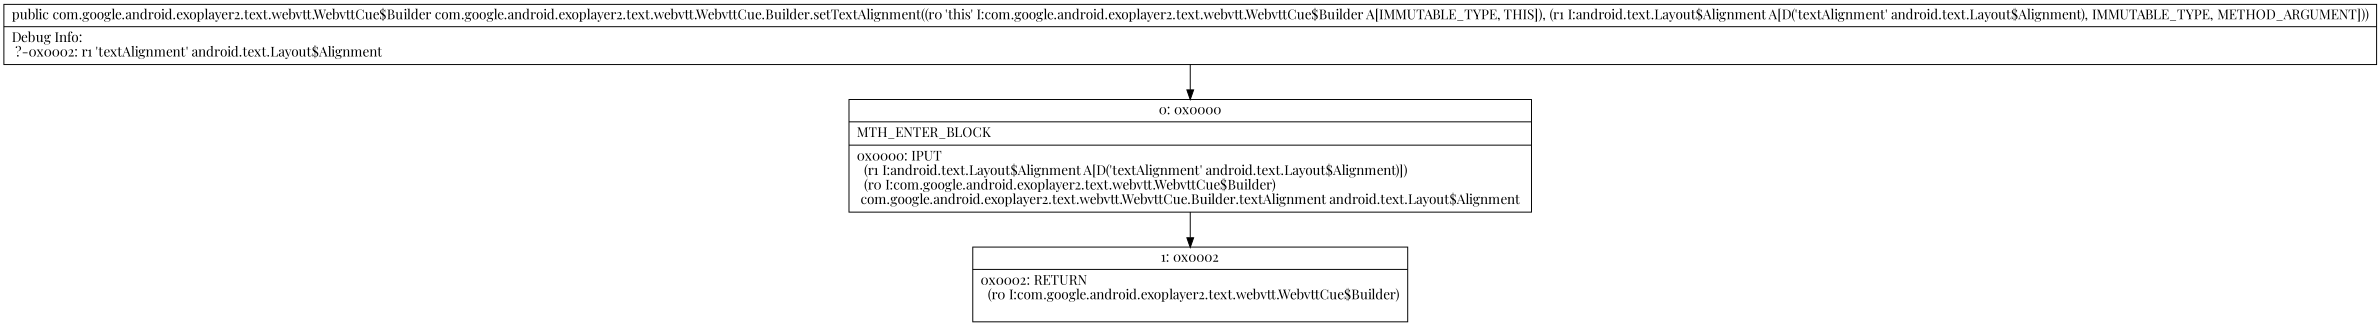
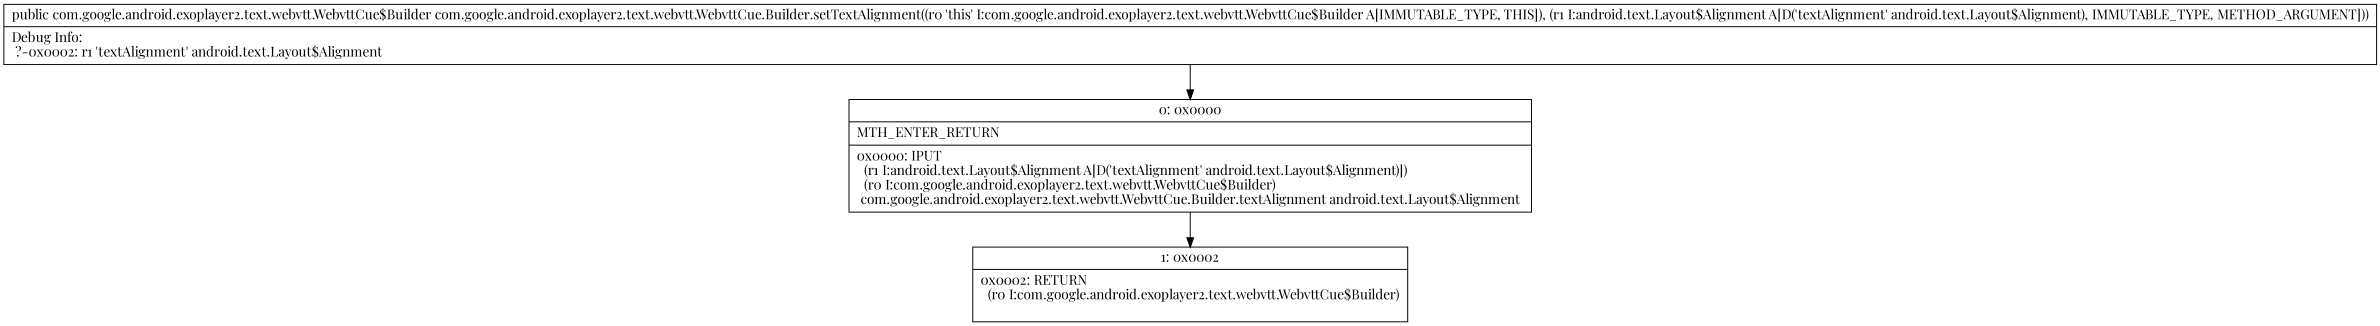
  digraph {
    fontname="Playfair Display"
    node [shape=record fontname="Playfair Display"]
    edge [fontname="Playfair Display"]
-   n1 [label="{0\:\ 0x0000|MTH_ENTER_BLOCK\l|0x0000: IPUT  \l  (r1 I:android.text.Layout$Alignment A[D('textAlignment' android.text.Layout$Alignment)])\l  (r0 I:com.google.android.exoplayer2.text.webvtt.WebvttCue$Builder)\l com.google.android.exoplayer2.text.webvtt.WebvttCue.Builder.textAlignment android.text.Layout$Alignment \l}"]
+   n1 [label="{0\:\ 0x0000|MTH_ENTER_RETURN\l|0x0000: IPUT  \l  (r1 I:android.text.Layout$Alignment A[D('textAlignment' android.text.Layout$Alignment)])\l  (r0 I:com.google.android.exoplayer2.text.webvtt.WebvttCue$Builder)\l com.google.android.exoplayer2.text.webvtt.WebvttCue.Builder.textAlignment android.text.Layout$Alignment \l}"]
    n2 [label="{1\:\ 0x0002|0x0002: RETURN  \l  (r0 I:com.google.android.exoplayer2.text.webvtt.WebvttCue$Builder)\l \l}"]
    n3 [label="{public com.google.android.exoplayer2.text.webvtt.WebvttCue$Builder com.google.android.exoplayer2.text.webvtt.WebvttCue.Builder.setTextAlignment((r0 'this' I:com.google.android.exoplayer2.text.webvtt.WebvttCue$Builder A[IMMUTABLE_TYPE, THIS]), (r1 I:android.text.Layout$Alignment A[D('textAlignment' android.text.Layout$Alignment), IMMUTABLE_TYPE, METHOD_ARGUMENT]))  | Debug Info:\l  ?\-0x0002: r1 'textAlignment' android.text.Layout$Alignment\l}"]
    n1 -> n2
    n3 -> n1
  }
